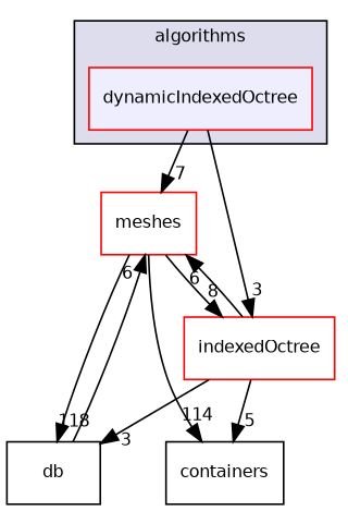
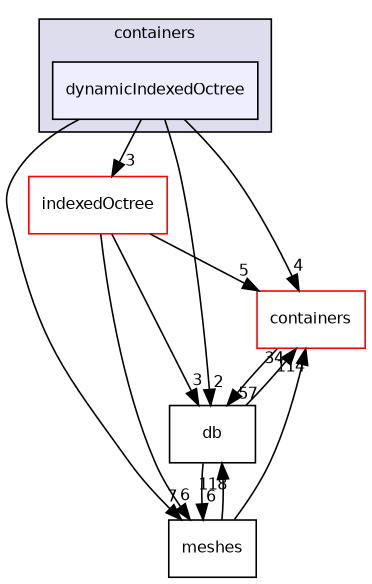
  digraph {
    compound=true
    node [fontname=Helvetica fontsize=10 shape=box color=red]
    edge [headlabel=3 labeldistance=1.5 labelfontname=Helvetica labelfontsize=10]
-   n1 [fillcolor="#eeeeff" label=dynamicIndexedOctree pencolor=black style=filled]
-   n2 [color=black label=containers]
-   n3 [label=meshes]
+   n1 [fillcolor="#eeeeff" label=dynamicIndexedOctree pencolor=black style=filled color=""]
+   n2 [label=containers]
+   n3 [color=black label=meshes]
    n4 [color=black label=db]
    n5 [label=indexedOctree]
    subgraph cluster_1 {
      bgcolor="#ddddee"
      fontname=Helvetica
      fontsize=10
-     label=algorithms
+     label=containers
      pencolor=black
      n1
    }
+   n1 -> n2 [headlabel=4]
    n1 -> n3 [headlabel=7]
+   n1 -> n4 [headlabel=2]
    n1 -> n5
+   n2 -> n4 [headlabel=57]
    n3 -> n2 [headlabel=114]
    n3 -> n4 [headlabel=118]
-   n3 -> n5 [headlabel=8]
+   n4 -> n2 [headlabel=34]
    n4 -> n3 [headlabel=6]
    n5 -> n2 [headlabel=5]
    n5 -> n3 [headlabel=6]
    n5 -> n4
  }
